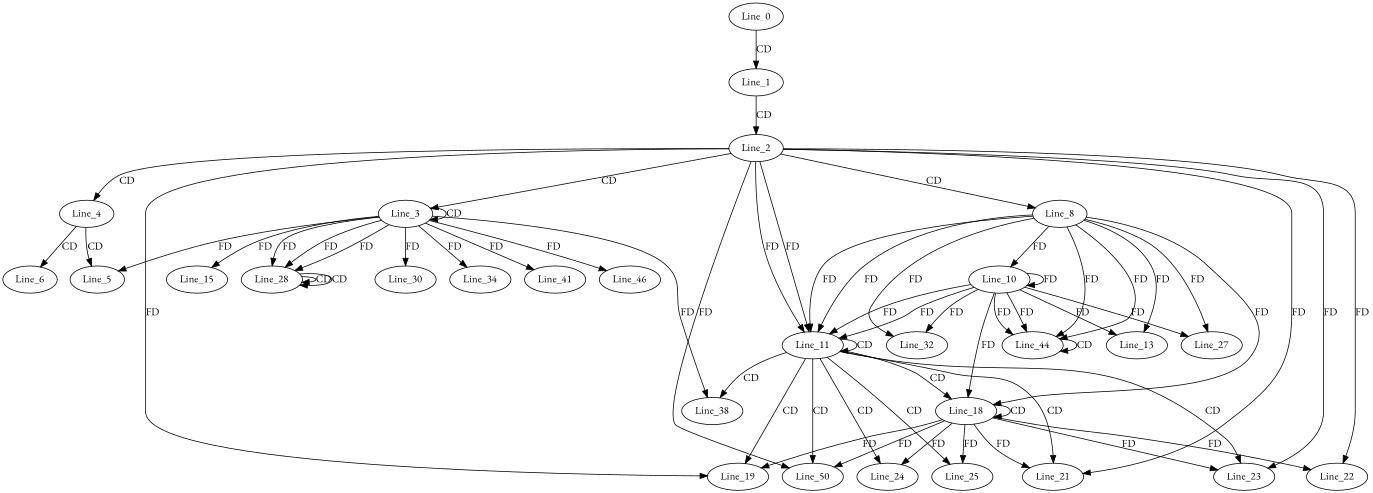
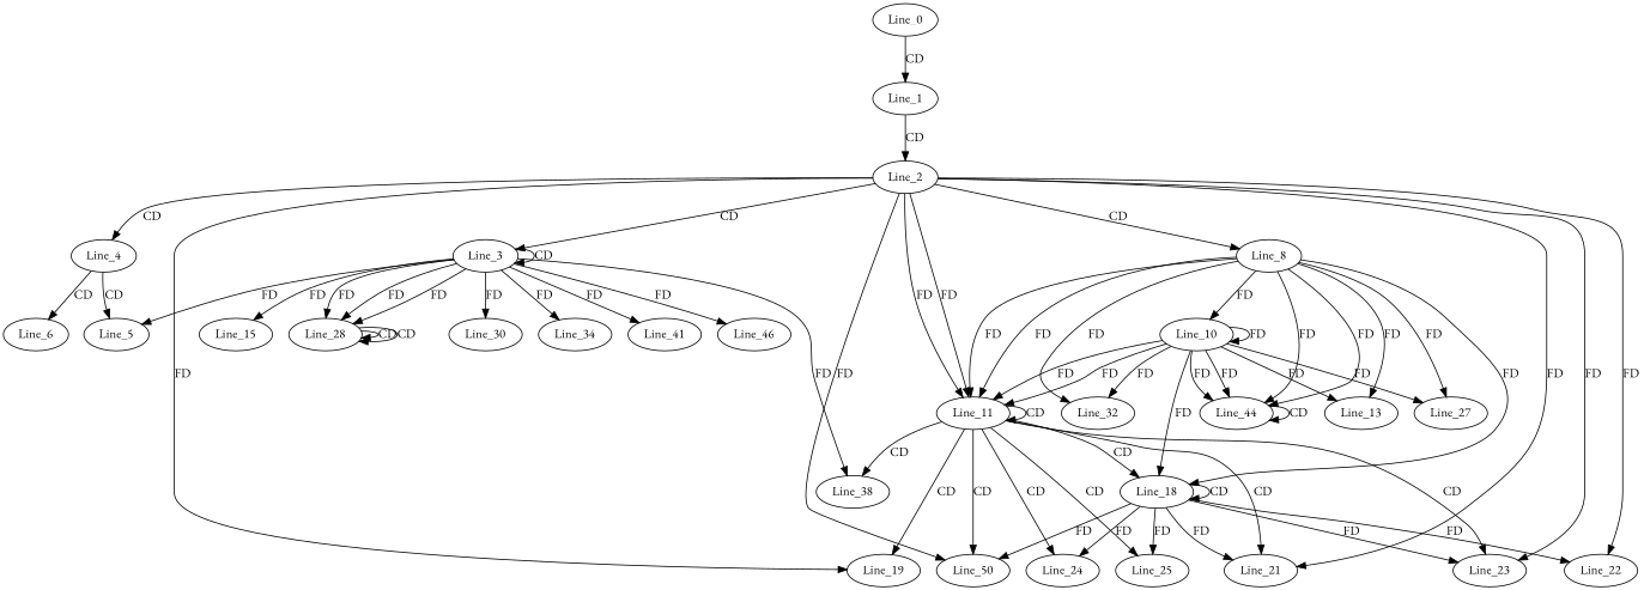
  digraph {
    fontname="EB Garamond"
    node [fontname="EB Garamond"]
    edge [fontname="EB Garamond"]
    Line_0
    Line_1
    Line_2
    Line_3
    Line_4
    Line_8
    Line_11
    Line_19
    n9 [label=Line_50]
    Line_21
    Line_22
    Line_23
    Line_5
    Line_15
    Line_28
    Line_30
    Line_34
    Line_38
    Line_41
    Line_46
    Line_6
    Line_10
    Line_13
    Line_18
    Line_27
    Line_32
    Line_44
    Line_24
    Line_25
    Line_0 -> Line_1 [label=CD]
    Line_1 -> Line_2 [label=CD]
    Line_2 -> Line_3 [label=CD]
    Line_2 -> Line_4 [label=CD]
    Line_2 -> Line_8 [label=CD]
    Line_2 -> Line_11 [label=FD]
    Line_2 -> Line_11 [label=FD]
    Line_2 -> Line_19 [label=FD]
    Line_2 -> n9 [label=FD]
    Line_2 -> Line_21 [label=FD]
    Line_2 -> Line_22 [label=FD]
    Line_2 -> Line_23 [label=FD]
    Line_3 -> Line_3 [label=CD]
    Line_3 -> Line_5 [label=FD]
    Line_3 -> Line_15 [label=FD]
    Line_3 -> Line_28 [label=FD]
    Line_3 -> Line_28 [label=FD]
    Line_3 -> Line_28 [label=FD]
    Line_3 -> Line_30 [label=FD]
    Line_3 -> Line_34 [label=FD]
    Line_3 -> Line_38 [label=FD]
    Line_3 -> Line_41 [label=FD]
    Line_3 -> Line_46 [label=FD]
    Line_4 -> Line_5 [label=CD]
    Line_4 -> Line_6 [label=CD]
    Line_8 -> Line_11 [label=FD]
    Line_8 -> Line_11 [label=FD]
    Line_8 -> Line_10 [label=FD]
    Line_8 -> Line_13 [label=FD]
    Line_8 -> Line_18 [label=FD]
    Line_8 -> Line_27 [label=FD]
    Line_8 -> Line_32 [label=FD]
    Line_8 -> Line_44 [label=FD]
    Line_8 -> Line_44 [label=FD]
    Line_11 -> Line_11 [label=CD]
    Line_11 -> Line_19 [label=CD]
    Line_11 -> n9 [label=CD]
    Line_11 -> Line_21 [label=CD]
    Line_11 -> Line_23 [label=CD]
    Line_11 -> Line_38 [label=CD]
    Line_11 -> Line_18 [label=CD]
    Line_11 -> Line_24 [label=CD]
    Line_11 -> Line_25 [label=CD]
    Line_28 -> Line_28 [label=CD]
    Line_28 -> Line_28 [label=CD]
    Line_10 -> Line_11 [label=FD]
    Line_10 -> Line_11 [label=FD]
    Line_10 -> Line_10 [label=FD]
    Line_10 -> Line_13 [label=FD]
    Line_10 -> Line_18 [label=FD]
    Line_10 -> Line_27 [label=FD]
    Line_10 -> Line_32 [label=FD]
    Line_10 -> Line_44 [label=FD]
    Line_10 -> Line_44 [label=FD]
-   Line_18 -> Line_19 [label=FD]
    Line_18 -> n9 [label=FD]
    Line_18 -> Line_21 [label=FD]
    Line_18 -> Line_22 [label=FD]
    Line_18 -> Line_23 [label=FD]
    Line_18 -> Line_18 [label=CD]
    Line_18 -> Line_24 [label=FD]
    Line_18 -> Line_25 [label=FD]
    Line_44 -> Line_44 [label=CD]
  }
